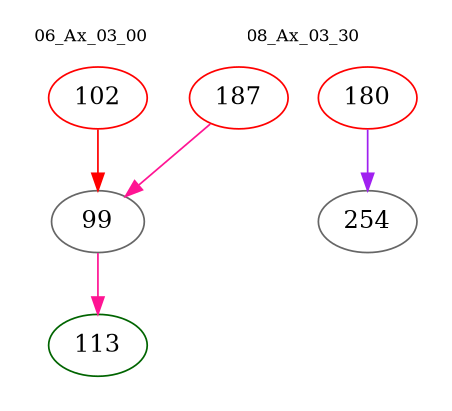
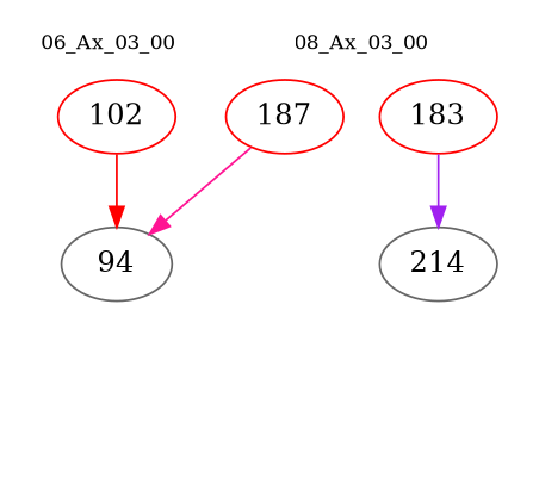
  digraph {
    node [color=red]
    edge [color=deeppink]
    n1 [label=102]
-   n2 [color=gray40 label=99]
-   n3 [color=darkgreen label=113]
+   n2 [color=gray40 label=94]
    n4 [label=187]
-   n5 [label=180]
-   n6 [color=gray40 label=254]
+   n5 [label=183]
+   n6 [color=gray40 label=214]
    subgraph cluster_1 {
      color=white
      fontsize=10
      label="06_Ax_03_00"
      n1
      n2
-     n3
    }
    subgraph cluster_2 {
      color=white
      fontsize=10
-     label="08_Ax_03_30"
+     label="08_Ax_03_00"
      n4
      n5
      n6
    }
    n1 -> n2 [color=red]
-   n2 -> n3
    n4 -> n2
    n5 -> n6 [color=purple]
  }
